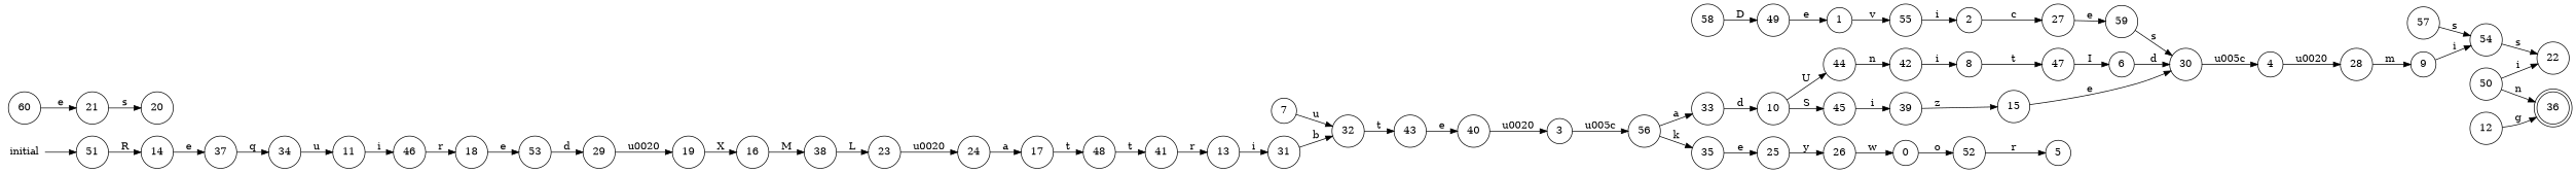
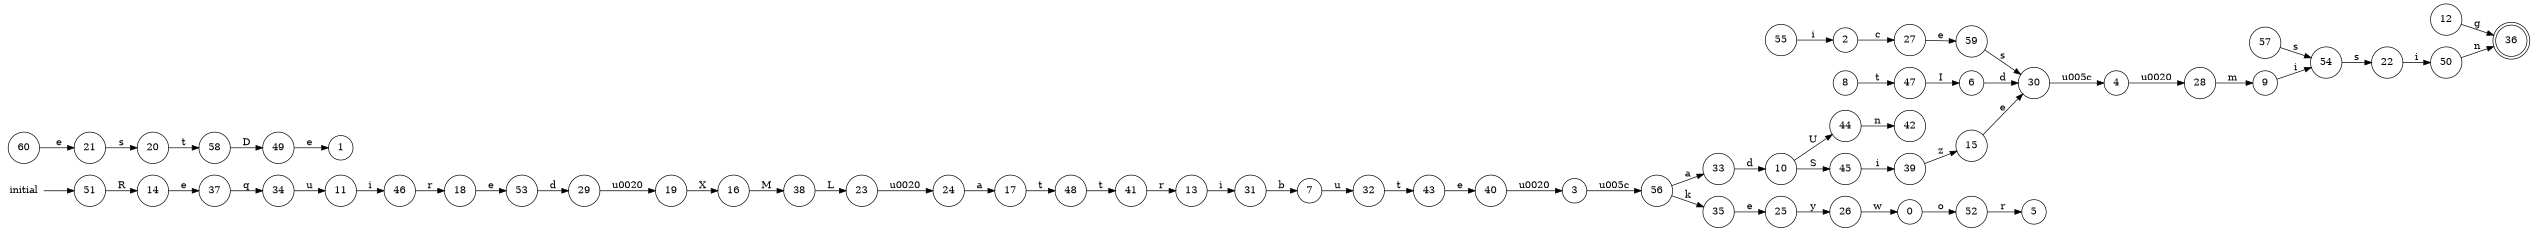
  digraph {
    rankdir=LR
    node [shape=circle]
    0
    52
    5
    1
    55
    2
    27
    59
    30
    3
    56
    33
    35
    10
    25
    60
    21
    4
    28
    9
    54
    6
    7
    32
    43
    40
    8
    47
    57
    22
    44
    45
    42
    39
    15
    11
    46
    18
    53
    36 [shape=doublecircle]
    12
    13
    31
    14
    37
    34
    16
    38
    23
    24
    17
    48
    41
    29
    19
    20
    58
    49
    50
    26
    51
    initial [shape=plaintext]
    0 -> 52 [label=o]
    52 -> 5 [label=r]
-   1 -> 55 [label=v]
    55 -> 2 [label=i]
    2 -> 27 [label=c]
    27 -> 59 [label=e]
    59 -> 30 [label=s]
    30 -> 4 [label="\u005c"]
    3 -> 56 [label="\u005c"]
    56 -> 33 [label=a]
    56 -> 35 [label=k]
    33 -> 10 [label=d]
    35 -> 25 [label=e]
    10 -> 44 [label=U]
    10 -> 45 [label=S]
    25 -> 26 [label=y]
    60 -> 21 [label=e]
    21 -> 20 [label=s]
    4 -> 28 [label="\u0020"]
    28 -> 9 [label=m]
    9 -> 54 [label=i]
    54 -> 22 [label=s]
    6 -> 30 [label=d]
    7 -> 32 [label=u]
    32 -> 43 [label=t]
    43 -> 40 [label=e]
    40 -> 3 [label="\u0020"]
    8 -> 47 [label=t]
    47 -> 6 [label=I]
    57 -> 54 [label=s]
-   50 -> 22 [label=i]
+   22 -> 50 [label=i]
    44 -> 42 [label=n]
    45 -> 39 [label=i]
-   42 -> 8 [label=i]
    39 -> 15 [label=z]
    15 -> 30 [label=e]
    11 -> 46 [label=i]
    46 -> 18 [label=r]
    18 -> 53 [label=e]
    53 -> 29 [label=d]
    12 -> 36 [label=g]
    13 -> 31 [label=i]
-   31 -> 32 [label=b]
+   31 -> 7 [label=b]
    14 -> 37 [label=e]
    37 -> 34 [label=q]
    34 -> 11 [label=u]
    16 -> 38 [label=M]
    38 -> 23 [label=L]
    23 -> 24 [label="\u0020"]
    24 -> 17 [label=a]
    17 -> 48 [label=t]
    48 -> 41 [label=t]
    41 -> 13 [label=r]
    29 -> 19 [label="\u0020"]
    19 -> 16 [label=X]
+   20 -> 58 [label=t]
    58 -> 49 [label=D]
    49 -> 1 [label=e]
    50 -> 36 [label=n]
    26 -> 0 [label=w]
    51 -> 14 [label=R]
    initial -> 51
  }
